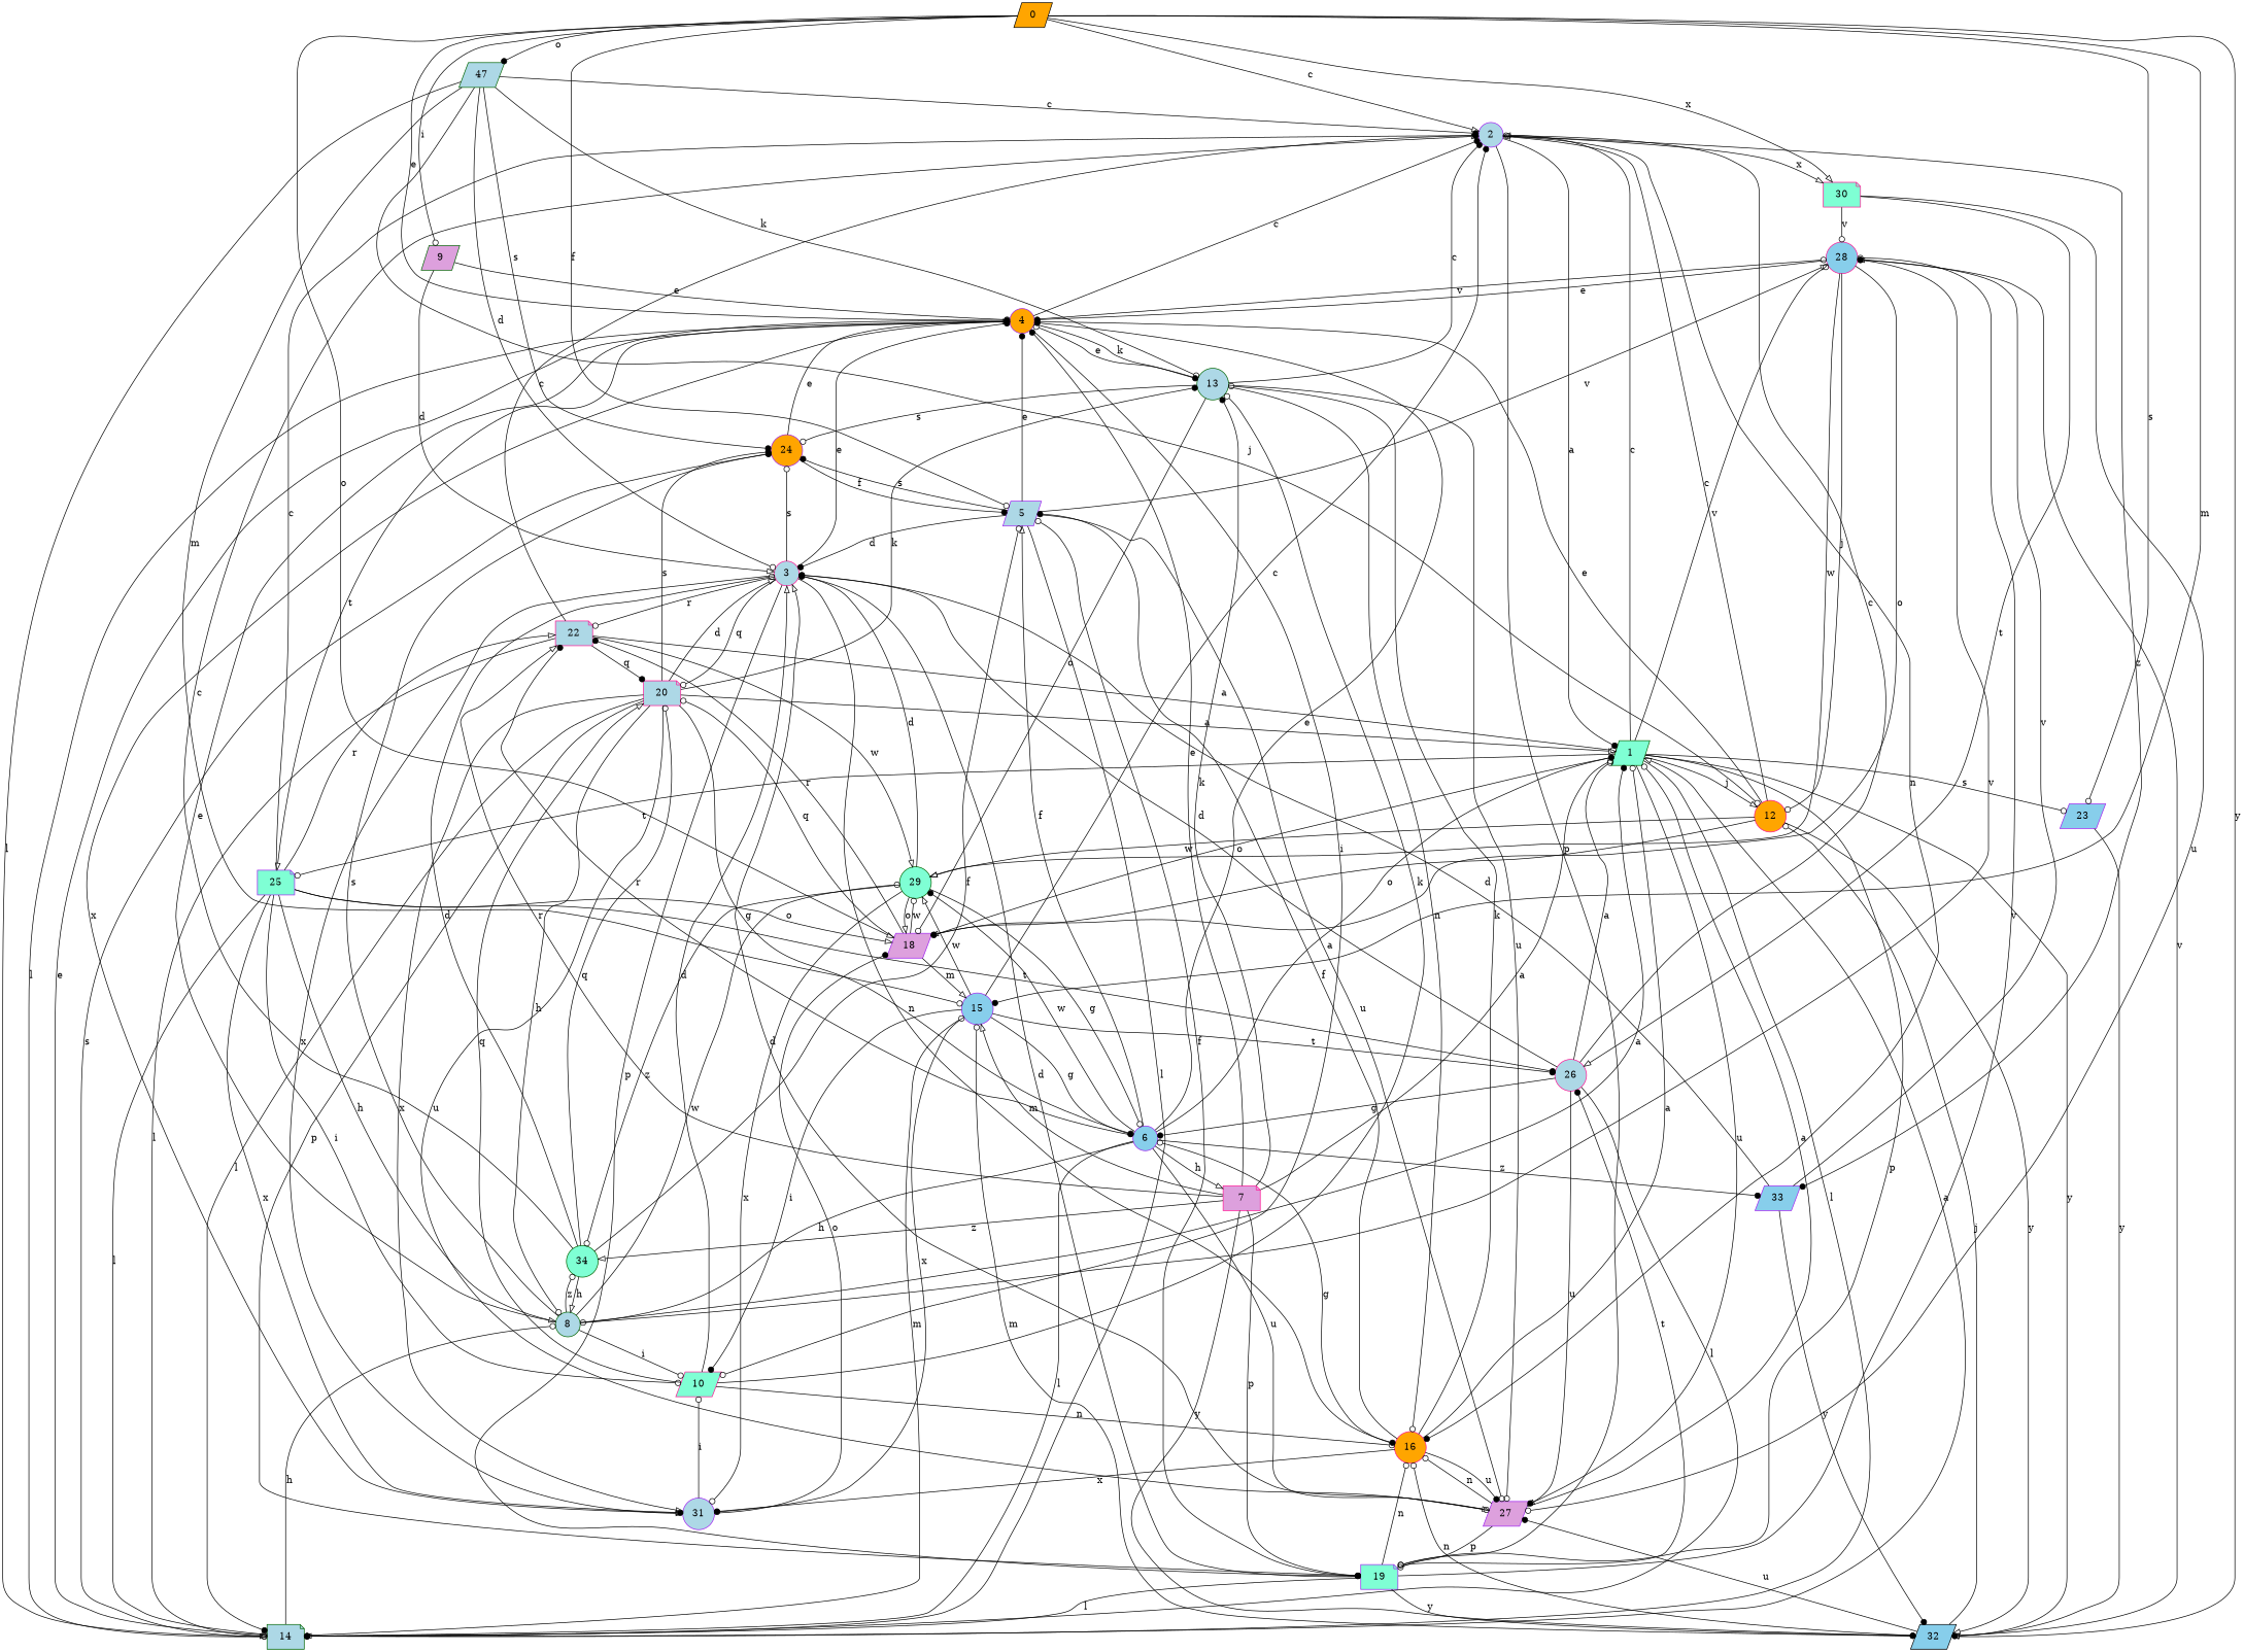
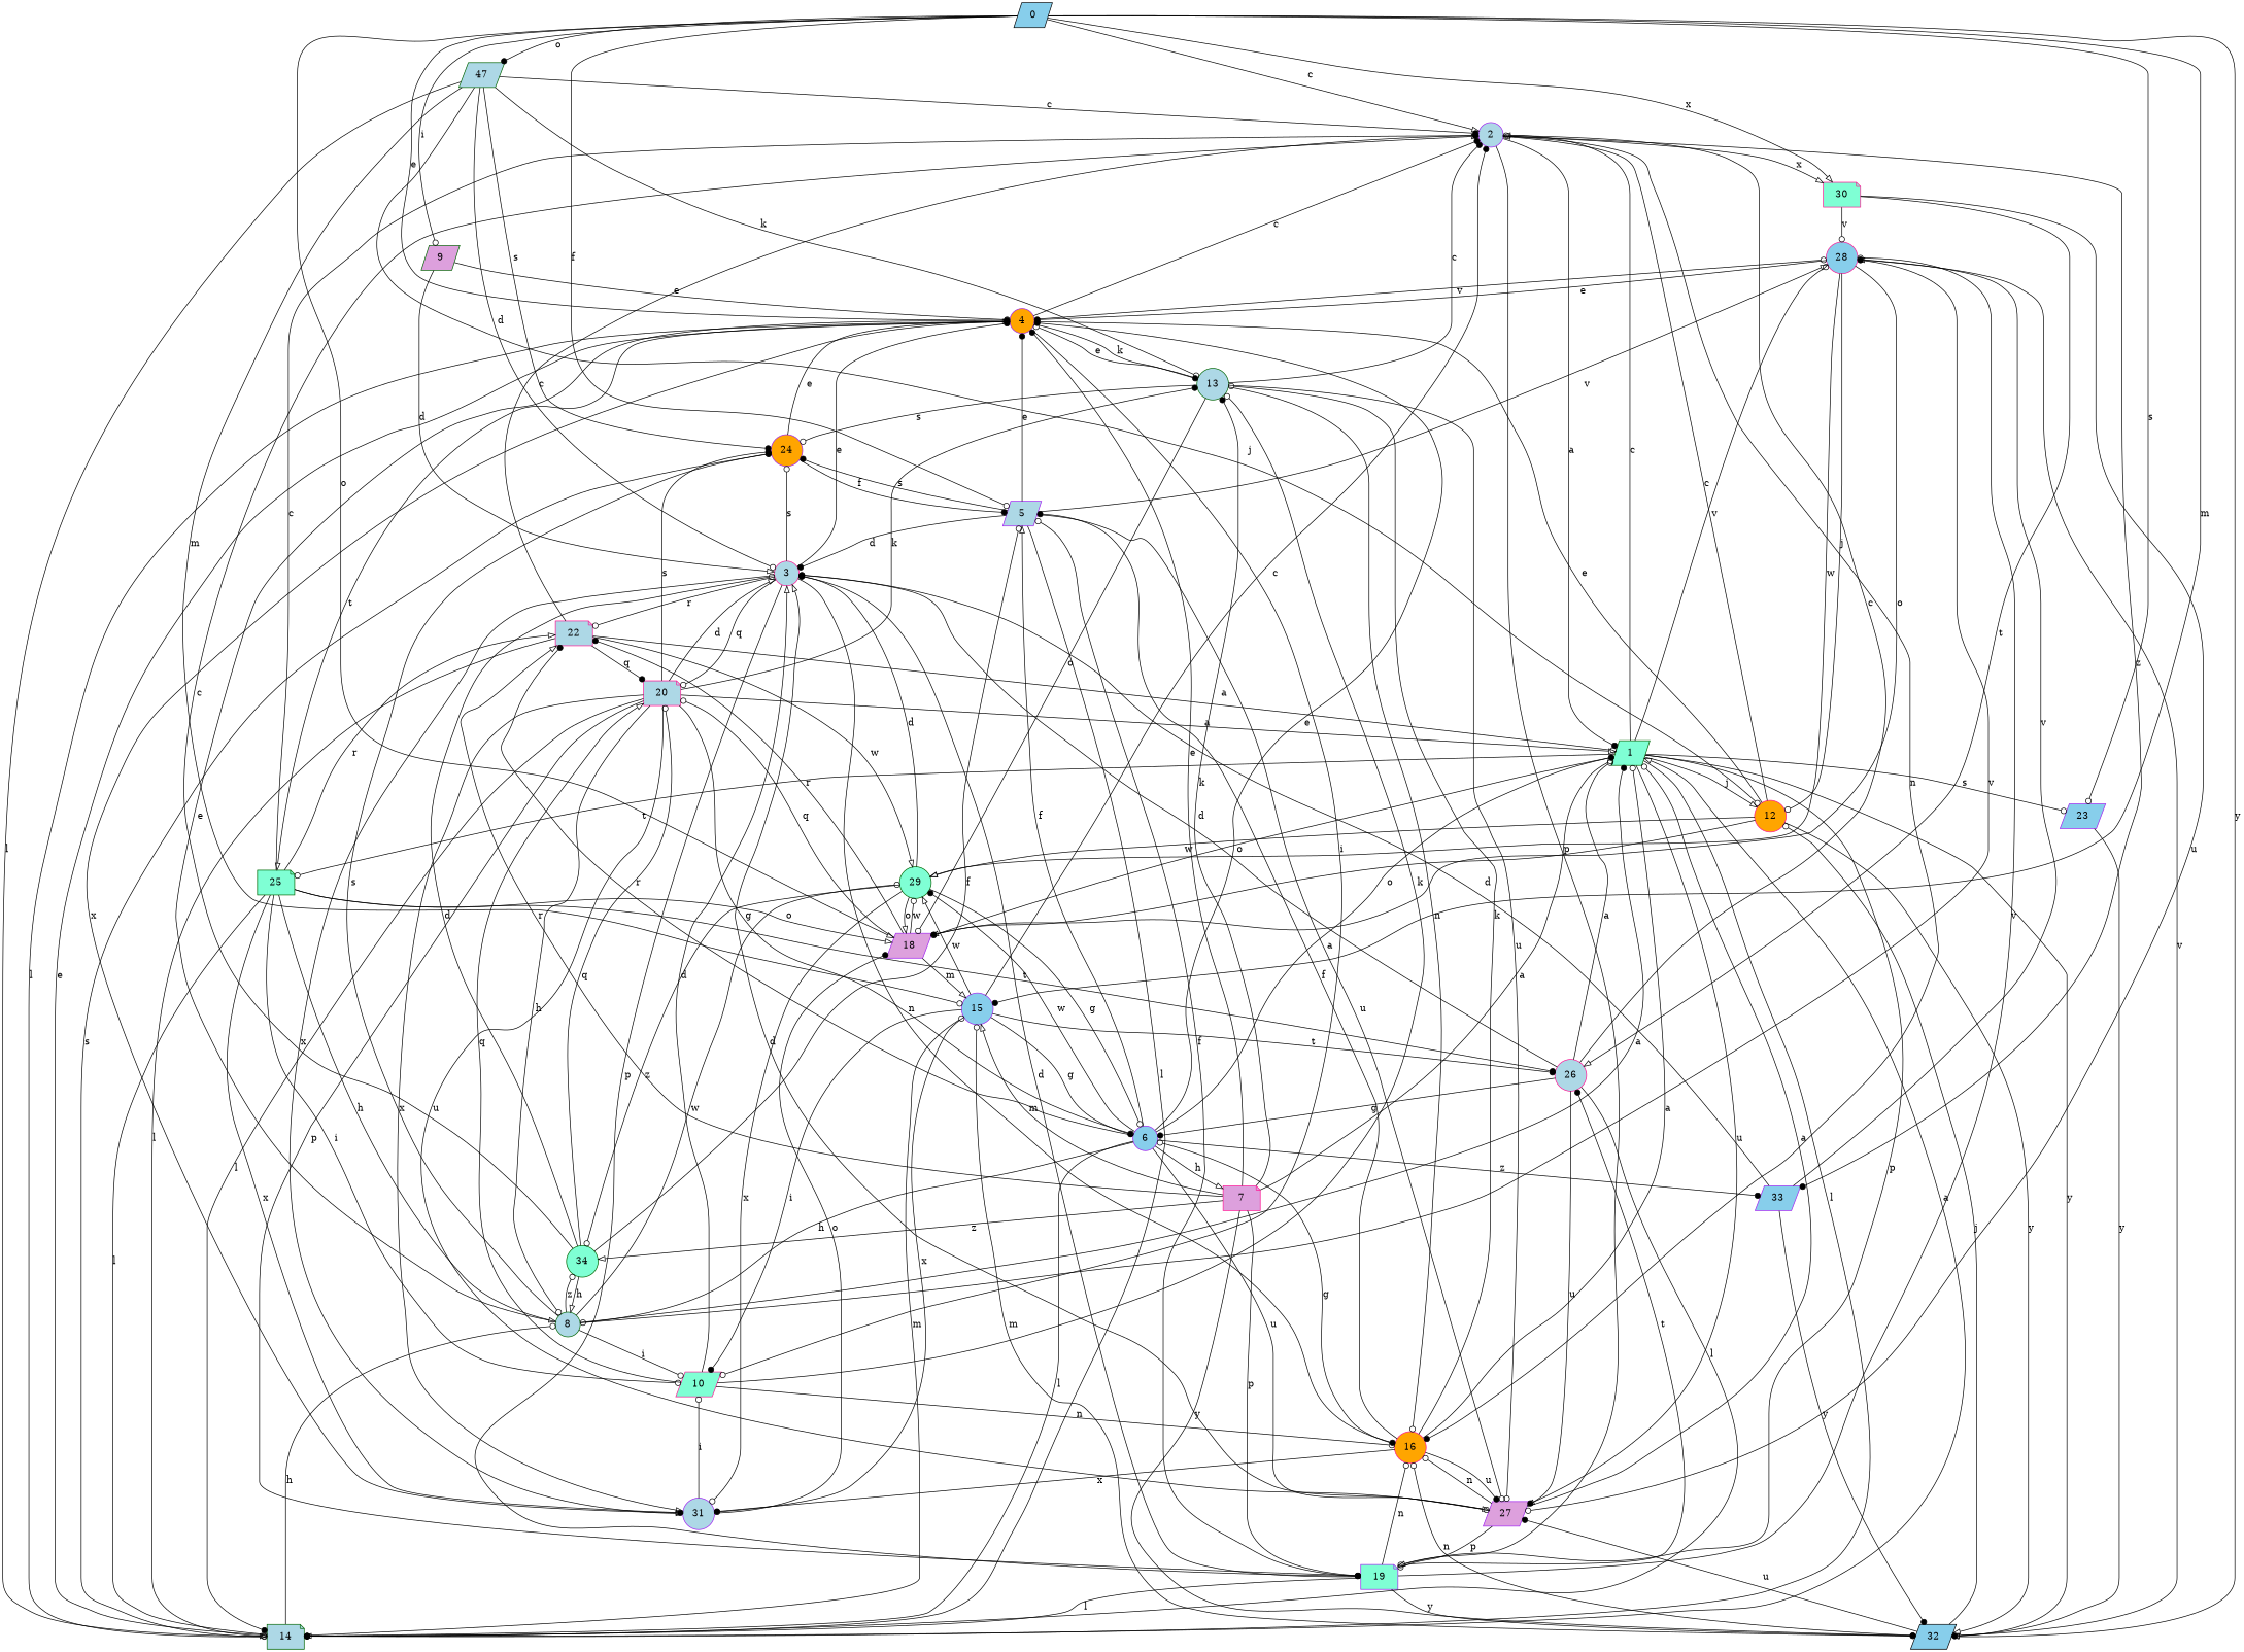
  strict digraph {
    node [color=purple fillcolor=lightblue shape=circle style=filled]
    edge [arrowhead=odot]
-   0 [color=black fillcolor=orange shape=parallelogram]
+   0 [color=black fillcolor=skyblue shape=parallelogram]
    2
    4 [fillcolor=orange]
    5 [shape=parallelogram]
    9 [color=darkgreen fillcolor=plum shape=parallelogram]
    15 [fillcolor=skyblue]
    n7 [color=darkgreen label=47 shape=parallelogram]
    18 [fillcolor=plum shape=parallelogram]
    23 [fillcolor=skyblue shape=parallelogram]
    30 [color=deeppink fillcolor=aquamarine shape=note]
    32 [color=black fillcolor=skyblue shape=parallelogram]
    1 [color=darkgreen fillcolor=aquamarine shape=parallelogram]
    19 [fillcolor=aquamarine shape=note]
    16 [color=deeppink fillcolor=orange]
    33 [fillcolor=skyblue shape=parallelogram]
    14 [color=darkgreen shape=note]
-   25 [fillcolor=aquamarine shape=note]
+   25 [color=darkgreen fillcolor=aquamarine shape=note]
    28 [color=deeppink fillcolor=skyblue]
    31
    10 [color=deeppink fillcolor=aquamarine shape=parallelogram]
    13 [color=darkgreen]
    27 [fillcolor=plum shape=parallelogram]
    3 [color=deeppink]
    24 [fillcolor=orange]
    6 [fillcolor=skyblue]
    29 [color=darkgreen fillcolor=aquamarine]
    26 [color=deeppink]
    12 [color=deeppink fillcolor=orange]
    20 [color=deeppink shape=note]
    22 [color=deeppink shape=note]
    8 [color=darkgreen]
    7 [color=deeppink fillcolor=plum shape=note]
    34 [color=darkgreen fillcolor=aquamarine]
    0 -> 2 [arrowhead=onormal label=c]
    0 -> 4 [arrowhead=dot label=e]
    0 -> 5 [label=f]
    0 -> 9 [label=i]
    0 -> 15 [arrowhead=dot label=m]
    0 -> n7 [arrowhead=dot label=o]
    0 -> 18 [arrowhead=onormal label=o]
    0 -> 23 [label=s]
    0 -> 30 [arrowhead=onormal label=x]
    0 -> 32 [arrowhead=onormal label=y]
    2 -> 30 [arrowhead=onormal label=x]
    2 -> 1 [arrowhead=dot label=a]
-   2 -> 19 [label=p]
+   2 -> 19 [arrowhead=onormal label=p]
    2 -> 16 [arrowhead=dot label=n]
    2 -> 33 [arrowhead=dot label=z]
    4 -> 2 [arrowhead=dot label=c]
    4 -> 14 [label=l]
    4 -> 25 [arrowhead=onormal label=t]
    4 -> 28 [label=v]
    4 -> 31 [arrowhead=dot label=x]
    4 -> 10 [label=i]
    4 -> 13 [arrowhead=dot label=k]
    5 -> 4 [arrowhead=dot label=e]
    5 -> 14 [arrowhead=dot label=l]
    5 -> 28 [arrowhead=onormal label=v]
    5 -> 27 [label=u]
    5 -> 3 [arrowhead=dot label=d]
    5 -> 24 [arrowhead=dot label=s]
    9 -> 4 [label=e]
    9 -> 3 [arrowhead=onormal label=d]
    15 -> 2 [arrowhead=dot label=c]
    15 -> 31 [label=x]
    15 -> 10 [arrowhead=dot label=i]
    15 -> 6 [arrowhead=dot label=g]
    15 -> 29 [arrowhead=onormal label=w]
    15 -> 26 [arrowhead=dot label=t]
    n7 -> 2 [arrowhead=dot label=c]
    n7 -> 15 [label=m]
    n7 -> 14 [arrowhead=onormal label=l]
    n7 -> 13 [label=k]
    n7 -> 3 [label=d]
    n7 -> 24 [arrowhead=dot label=s]
    n7 -> 12 [label=j]
    18 -> 15 [arrowhead=onormal label=m]
    18 -> 29 [label=w]
    18 -> 20 [label=q]
    18 -> 22 [arrowhead=dot label=r]
    23 -> 32 [arrowhead=onormal label=y]
    30 -> 28 [label=v]
    30 -> 27 [label=u]
    30 -> 26 [arrowhead=onormal label=t]
    32 -> 15 [label=m]
    32 -> 16 [label=n]
    32 -> 28 [arrowhead=onormal label=v]
    32 -> 27 [arrowhead=dot label=u]
    32 -> 12 [label=j]
    1 -> 2 [arrowhead=onormal label=c]
    1 -> 18 [label=o]
    1 -> 23 [label=s]
    1 -> 32 [arrowhead=dot label=y]
    1 -> 19 [label=p]
    1 -> 14 [label=l]
    1 -> 25 [label=t]
    1 -> 28 [label=v]
    1 -> 27 [arrowhead=dot label=u]
    1 -> 12 [arrowhead=onormal label=j]
    19 -> 5 [label=f]
    19 -> 32 [label=y]
    19 -> 16 [label=n]
    19 -> 14 [arrowhead=dot label=l]
    19 -> 28 [label=v]
    19 -> 3 [arrowhead=dot label=d]
    19 -> 26 [arrowhead=dot label=t]
    16 -> 5 [arrowhead=dot label=f]
    16 -> 1 [label=a]
    16 -> 31 [arrowhead=dot label=x]
    16 -> 13 [label=k]
    16 -> 27 [arrowhead=dot label=u]
    16 -> 6 [label=g]
    33 -> 32 [arrowhead=dot label=y]
    33 -> 28 [label=v]
    33 -> 3 [label=d]
    14 -> 4 [arrowhead=dot label=e]
    14 -> 15 [label=m]
    14 -> 1 [arrowhead=onormal label=a]
    14 -> 24 [label=s]
    14 -> 8 [label=h]
    25 -> 2 [arrowhead=dot label=c]
    25 -> 18 [arrowhead=onormal label=o]
    25 -> 14 [label=l]
    25 -> 31 [arrowhead=onormal label=x]
    25 -> 10 [label=i]
    25 -> 26 [arrowhead=dot label=t]
    25 -> 22 [arrowhead=onormal label=r]
    25 -> 8 [arrowhead=onormal label=h]
    28 -> 4 [arrowhead=dot label=e]
    28 -> 18 [arrowhead=onormal label=o]
    28 -> 29 [arrowhead=onormal label=w]
    28 -> 12 [label=j]
    31 -> 18 [arrowhead=dot label=o]
    31 -> 10 [label=i]
    10 -> 16 [label=n]
    10 -> 13 [label=k]
    10 -> 3 [arrowhead=onormal label=d]
    10 -> 20 [arrowhead=onormal label=q]
    13 -> 2 [arrowhead=dot label=c]
    13 -> 4 [label=e]
    13 -> 18 [label=o]
    13 -> 16 [label=n]
    13 -> 27 [label=u]
    13 -> 24 [label=s]
    27 -> 1 [label=a]
    27 -> 19 [label=p]
    27 -> 16 [label=n]
    27 -> 3 [arrowhead=onormal label=d]
    3 -> 4 [arrowhead=dot label=e]
    3 -> 19 [label=p]
    3 -> 16 [arrowhead=dot label=n]
    3 -> 31 [arrowhead=onormal label=x]
    3 -> 24 [label=s]
    3 -> 20 [label=q]
    3 -> 22 [label=r]
    24 -> 4 [arrowhead=onormal label=e]
    24 -> 5 [arrowhead=dot label=f]
    6 -> 4 [arrowhead=dot label=e]
    6 -> 5 [arrowhead=onormal label=f]
    6 -> 1 [arrowhead=dot label=a]
    6 -> 33 [arrowhead=dot label=z]
    6 -> 14 [arrowhead=onormal label=l]
    6 -> 27 [label=u]
    6 -> 29 [arrowhead=dot label=w]
    6 -> 22 [arrowhead=dot label=r]
    6 -> 8 [label=h]
    6 -> 7 [arrowhead=onormal label=h]
    29 -> 18 [arrowhead=onormal label=o]
    29 -> 31 [label=x]
    29 -> 3 [arrowhead=dot label=d]
    29 -> 6 [label=g]
    29 -> 34 [label=z]
    26 -> 2 [label=c]
    26 -> 1 [label=a]
    26 -> 14 [label=l]
    26 -> 27 [arrowhead=onormal label=u]
    26 -> 3 [arrowhead=dot label=d]
    26 -> 6 [arrowhead=dot label=g]
    12 -> 2 [arrowhead=onormal label=c]
    12 -> 4 [label=e]
    12 -> 18 [arrowhead=dot label=o]
    12 -> 32 [arrowhead=onormal label=y]
    12 -> 29 [arrowhead=onormal label=w]
    20 -> 1 [arrowhead=onormal label=a]
    20 -> 19 [label=p]
    20 -> 14 [arrowhead=dot label=l]
    20 -> 31 [arrowhead=onormal label=x]
    20 -> 13 [arrowhead=dot label=k]
    20 -> 27 [arrowhead=onormal label=u]
    20 -> 3 [arrowhead=onormal label=d]
    20 -> 24 [arrowhead=dot label=s]
    20 -> 6 [label=g]
    20 -> 8 [label=h]
    22 -> 2 [label=c]
    22 -> 1 [label=a]
    22 -> 14 [label=l]
    22 -> 29 [arrowhead=onormal label=w]
    22 -> 20 [arrowhead=dot label=q]
    8 -> 4 [arrowhead=dot label=e]
    8 -> 1 [arrowhead=dot label=a]
    8 -> 28 [arrowhead=dot label=v]
    8 -> 10 [label=i]
    8 -> 24 [arrowhead=dot label=s]
    8 -> 29 [label=w]
    8 -> 34 [label=z]
    7 -> 4 [arrowhead=dot label=e]
    7 -> 15 [arrowhead=onormal label=m]
    7 -> 32 [arrowhead=dot label=y]
    7 -> 1 [label=a]
    7 -> 19 [arrowhead=dot label=p]
    7 -> 13 [arrowhead=dot label=k]
    7 -> 22 [arrowhead=onormal label=r]
    7 -> 34 [arrowhead=onormal label=z]
    34 -> 2 [arrowhead=onormal label=c]
    34 -> 5 [label=f]
    34 -> 3 [label=d]
    34 -> 20 [label=q]
    34 -> 8 [arrowhead=onormal label=h]
  }
